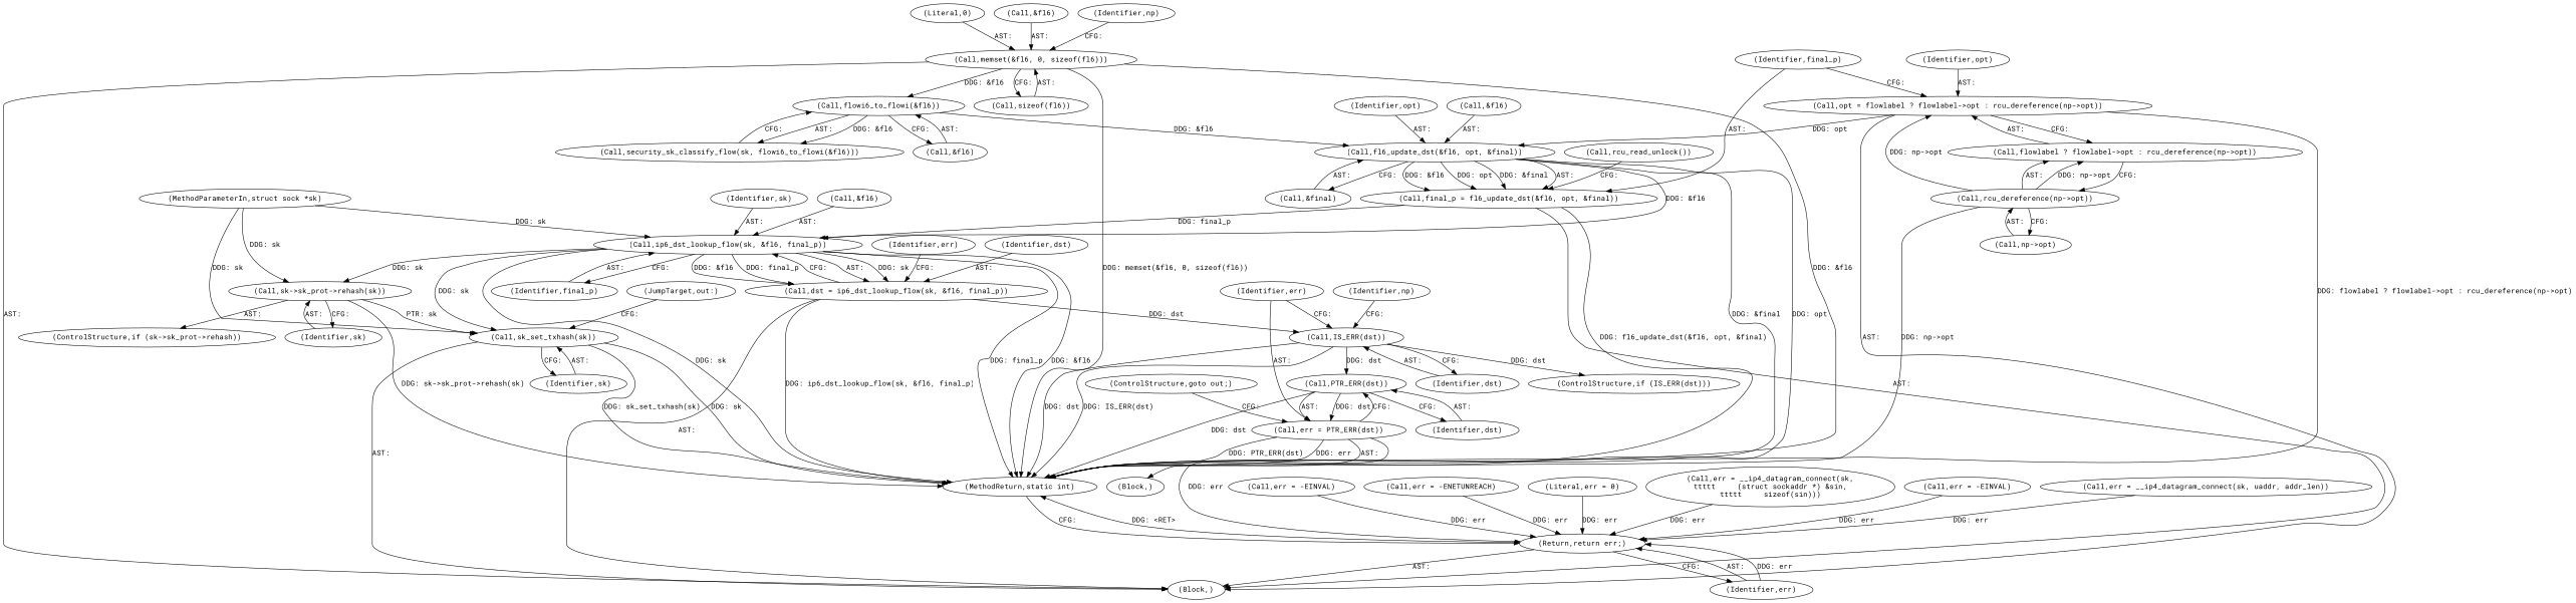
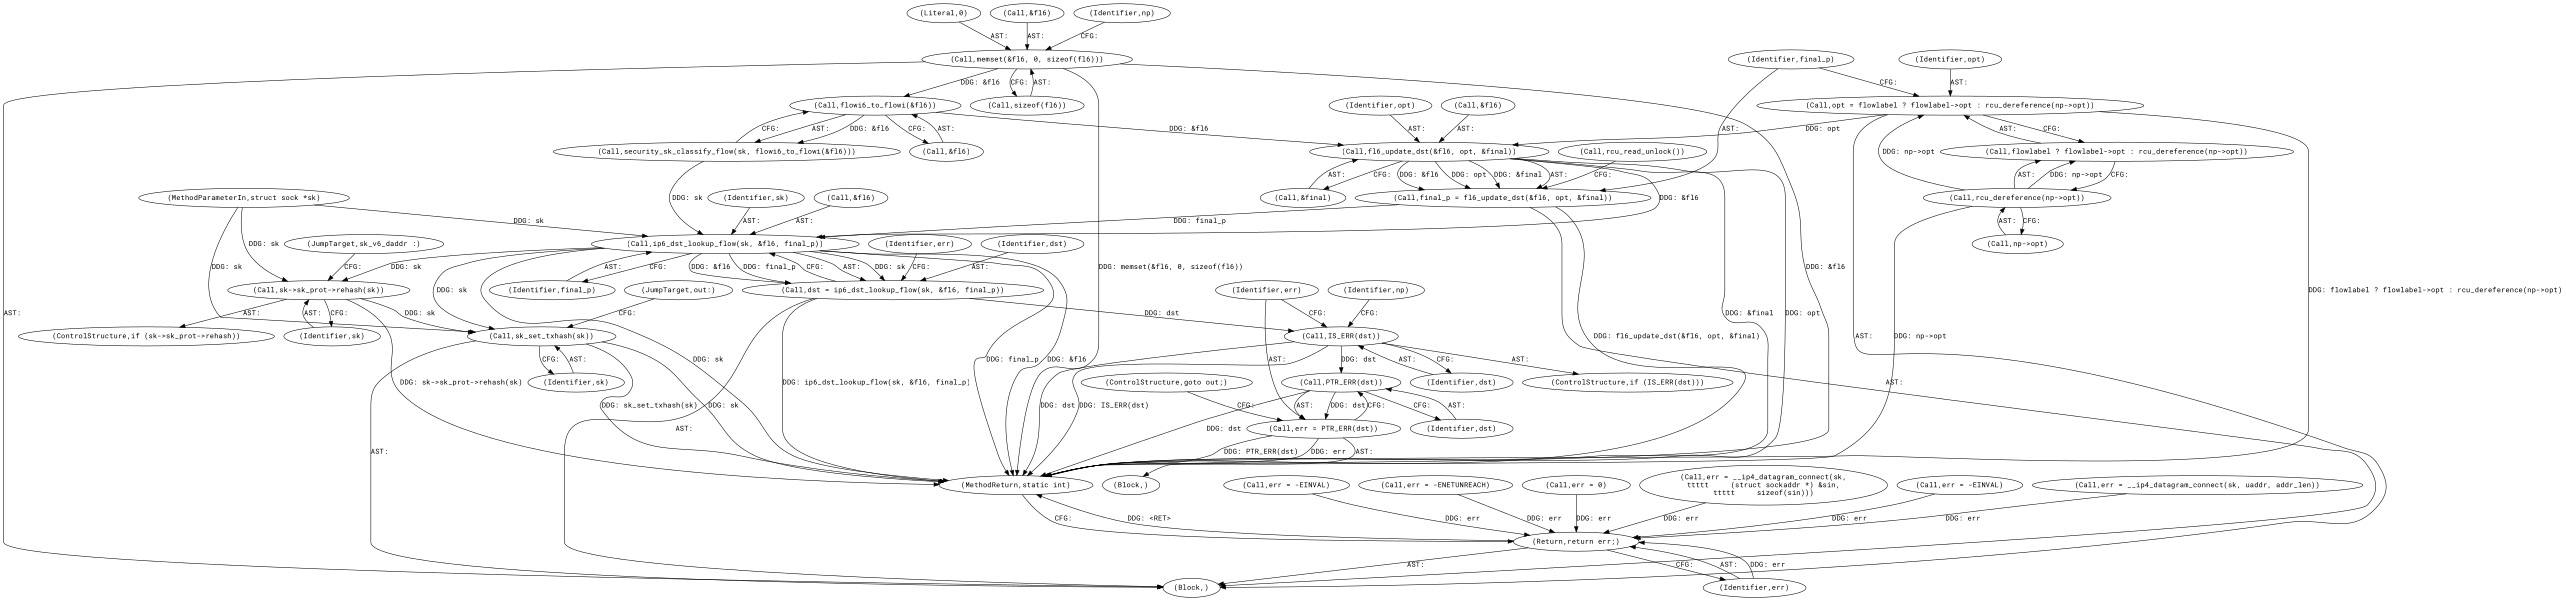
  digraph {
    fontname="Roboto Mono"
    node [fontname="Roboto Mono"]
    edge [fontname="Roboto Mono"]
    n1 [label="(Call,final_p = fl6_update_dst(&fl6, opt, &final))"]
    n2 [label="(Call,ip6_dst_lookup_flow(sk, &fl6, final_p))"]
    n3 [label="(MethodReturn,static int)"]
    n4 [label="(Block,)"]
    n5 [label="(Call,fl6_update_dst(&fl6, opt, &final))"]
    n6 [label="(Call,&final)"]
    n7 [label="(Call,dst = ip6_dst_lookup_flow(sk, &fl6, final_p))"]
    n8 [label="(Call,sk->sk_prot->rehash(sk))"]
    n9 [label="(Call,sk_set_txhash(sk))"]
    n10 [label="(Identifier,final_p)"]
    n11 [label="(Return,return err;)"]
    n12 [label="(Call,flowi6_to_flowi(&fl6))"]
    n13 [label="(Call,&fl6)"]
    n14 [label="(Call,security_sk_classify_flow(sk, flowi6_to_flowi(&fl6)))"]
    n15 [label="(Call,memset(&fl6, 0, sizeof(fl6)))"]
    n16 [label="(Call,sizeof(fl6))"]
    n17 [label="(Call,opt = flowlabel ? flowlabel->opt : rcu_dereference(np->opt))"]
    n18 [label="(Call,flowlabel ? flowlabel->opt : rcu_dereference(np->opt))"]
    n19 [label="(Call,rcu_dereference(np->opt))"]
    n20 [label="(Call,np->opt)"]
    n21 [label="(Call,IS_ERR(dst))"]
    n22 [label="(Identifier,sk)"]
    n23 [label="(ControlStructure,if (sk->sk_prot->rehash))"]
    n24 [label="(Identifier,sk)"]
    n25 [label="(Call,PTR_ERR(dst))"]
    n26 [label="(Identifier,dst)"]
    n27 [label="(ControlStructure,if (IS_ERR(dst)))"]
    n28 [label="(Call,err = PTR_ERR(dst))"]
    n29 [label="(Identifier,dst)"]
    n30 [label="(Block,)"]
    n31 [label="(Identifier,err)"]
    n32 [label="(Identifier,final_p)"]
    n33 [label="(Call,err = -EINVAL)"]
    n34 [label="(Identifier,opt)"]
    n35 [label="(ControlStructure,goto out;)"]
    n36 [label="(Identifier,err)"]
    n37 [label="(Identifier,err)"]
    n38 [label="(MethodParameterIn,struct sock *sk)"]
    n39 [label="(Literal,0)"]
    n40 [label="(Identifier,np)"]
    n41 [label="(Identifier,dst)"]
    n42 [label="(Call,err = __ip4_datagram_connect(sk, uaddr, addr_len))"]
+   n43 [label="(JumpTarget,sk_v6_daddr :)"]
    n44 [label="(Call,&fl6)"]
    n45 [label="(Call,&fl6)"]
    n46 [label="(Identifier,np)"]
    n47 [label="(Call,rcu_read_unlock())"]
    n48 [label="(Call,err = -EINVAL)"]
    n49 [label="(Call,err = -ENETUNREACH)"]
-   n50 [label="(Literal,err = 0)"]
+   n50 [label="(Call,err = 0)"]
    n51 [label="(Identifier,sk)"]
    n52 [label="(Identifier,opt)"]
    n53 [label="(JumpTarget,out:)"]
    n54 [label="(Call,&fl6)"]
    n55 [label="(Call,err = __ip4_datagram_connect(sk,\n\t\t\t\t\t     (struct sockaddr *) &sin,\n\t\t\t\t\t     sizeof(sin)))"]
    n1 -> n2 [label="DDG: final_p"]
    n1 -> n3 [label="DDG: fl6_update_dst(&fl6, opt, &final)"]
    n1 -> n4 [label="AST: "]
    n2 -> n3 [label="DDG: final_p"]
    n2 -> n3 [label="DDG: &fl6"]
    n2 -> n3 [label="DDG: sk"]
    n2 -> n7 [label="AST: "]
    n2 -> n7 [label="DDG: sk"]
    n2 -> n7 [label="DDG: &fl6"]
    n2 -> n7 [label="DDG: final_p"]
    n2 -> n8 [label="DDG: sk"]
    n2 -> n9 [label="DDG: sk"]
    n2 -> n10 [label="CFG: "]
    n3 -> n11 [label="CFG: "]
    n5 -> n1 [label="AST: "]
    n5 -> n1 [label="DDG: &fl6"]
    n5 -> n1 [label="DDG: opt"]
    n5 -> n1 [label="DDG: &final"]
    n5 -> n2 [label="DDG: &fl6"]
    n5 -> n3 [label="DDG: &final"]
    n5 -> n3 [label="DDG: opt"]
    n5 -> n6 [label="CFG: "]
    n6 -> n5 [label="AST: "]
    n7 -> n2 [label="CFG: "]
    n7 -> n3 [label="DDG: ip6_dst_lookup_flow(sk, &fl6, final_p)"]
    n7 -> n4 [label="AST: "]
    n7 -> n21 [label="DDG: dst"]
    n8 -> n3 [label="DDG: sk->sk_prot->rehash(sk)"]
-   n8 -> n9 [label="PTR: sk"]
+   n8 -> n9 [label="DDG: sk"]
    n8 -> n22 [label="CFG: "]
    n8 -> n23 [label="AST: "]
    n9 -> n3 [label="DDG: sk"]
    n9 -> n3 [label="DDG: sk_set_txhash(sk)"]
    n9 -> n4 [label="AST: "]
    n9 -> n24 [label="CFG: "]
    n10 -> n2 [label="AST: "]
    n11 -> n3 [label="DDG: <RET>"]
    n11 -> n4 [label="AST: "]
    n11 -> n31 [label="CFG: "]
    n12 -> n5 [label="DDG: &fl6"]
    n12 -> n13 [label="CFG: "]
    n12 -> n14 [label="AST: "]
    n12 -> n14 [label="DDG: &fl6"]
    n13 -> n12 [label="AST: "]
+   n14 -> n2 [label="DDG: sk"]
    n14 -> n12 [label="CFG: "]
    n15 -> n3 [label="DDG: memset(&fl6, 0, sizeof(fl6))"]
    n15 -> n3 [label="DDG: &fl6"]
    n15 -> n4 [label="AST: "]
    n15 -> n12 [label="DDG: &fl6"]
    n15 -> n16 [label="CFG: "]
    n16 -> n15 [label="AST: "]
    n17 -> n3 [label="DDG: flowlabel ? flowlabel->opt : rcu_dereference(np->opt)"]
    n17 -> n4 [label="AST: "]
    n17 -> n5 [label="DDG: opt"]
    n17 -> n18 [label="CFG: "]
    n18 -> n17 [label="AST: "]
    n18 -> n19 [label="CFG: "]
    n19 -> n3 [label="DDG: np->opt"]
    n19 -> n17 [label="DDG: np->opt"]
    n19 -> n18 [label="AST: "]
    n19 -> n18 [label="DDG: np->opt"]
    n19 -> n20 [label="CFG: "]
    n20 -> n19 [label="AST: "]
    n21 -> n3 [label="DDG: dst"]
    n21 -> n3 [label="DDG: IS_ERR(dst)"]
    n21 -> n25 [label="DDG: dst"]
    n21 -> n26 [label="CFG: "]
-   n21 -> n27 [label="DDG: dst"]
+   n21 -> n27 [label="AST: "]
    n22 -> n8 [label="AST: "]
    n24 -> n9 [label="AST: "]
    n25 -> n3 [label="DDG: dst"]
    n25 -> n28 [label="AST: "]
    n25 -> n28 [label="DDG: dst"]
    n25 -> n29 [label="CFG: "]
    n26 -> n21 [label="AST: "]
    n28 -> n3 [label="DDG: err"]
    n28 -> n3 [label="DDG: PTR_ERR(dst)"]
-   n28 -> n11 [label="DDG: err"]
    n28 -> n25 [label="CFG: "]
    n28 -> n30 [label="AST: "]
    n29 -> n25 [label="AST: "]
    n31 -> n11 [label="AST: "]
    n31 -> n11 [label="DDG: err"]
    n32 -> n1 [label="AST: "]
    n32 -> n17 [label="CFG: "]
    n33 -> n11 [label="DDG: err"]
    n34 -> n17 [label="AST: "]
    n35 -> n28 [label="CFG: "]
    n36 -> n7 [label="CFG: "]
    n37 -> n21 [label="CFG: "]
    n37 -> n28 [label="AST: "]
    n38 -> n2 [label="DDG: sk"]
    n38 -> n8 [label="DDG: sk"]
    n38 -> n9 [label="DDG: sk"]
    n39 -> n15 [label="AST: "]
    n40 -> n21 [label="CFG: "]
    n41 -> n7 [label="AST: "]
    n42 -> n11 [label="DDG: err"]
+   n43 -> n8 [label="CFG: "]
    n44 -> n15 [label="AST: "]
    n45 -> n2 [label="AST: "]
    n46 -> n15 [label="CFG: "]
    n47 -> n1 [label="CFG: "]
    n48 -> n11 [label="DDG: err"]
    n49 -> n11 [label="DDG: err"]
    n50 -> n11 [label="DDG: err"]
    n51 -> n2 [label="AST: "]
    n52 -> n5 [label="AST: "]
    n53 -> n9 [label="CFG: "]
    n54 -> n5 [label="AST: "]
    n55 -> n11 [label="DDG: err"]
  }
